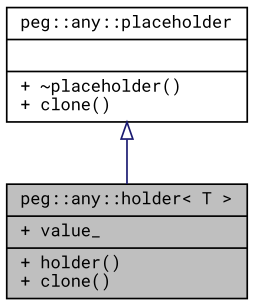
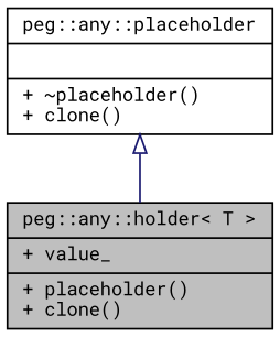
  digraph {
    fontname="Roboto Mono"
    node [color=black fontname="Roboto Mono" fontsize=10 shape=record style=filled]
-   n1 [fillcolor=grey75 fontcolor=black height=0.2 label="{peg::any::holder\< T \>\n|+ value_\l|+ holder()\l+ clone()\l}" width=0.4]
+   n1 [fillcolor=grey75 fontcolor=black height=0.2 label="{peg::any::holder\< T \>\n|+ value_\l|+ placeholder()\l+ clone()\l}" width=0.4]
    n2 [fillcolor=white height=0.2 label="{peg::any::placeholder\n||+ ~placeholder()\l+ clone()\l}" width=0.4]
    n2 -> n1 [arrowtail=onormal color=midnightblue dir=back fontname="Roboto Mono" fontsize=10 labelfontname=Helvetica labelfontsize=10 style=solid]
  }
